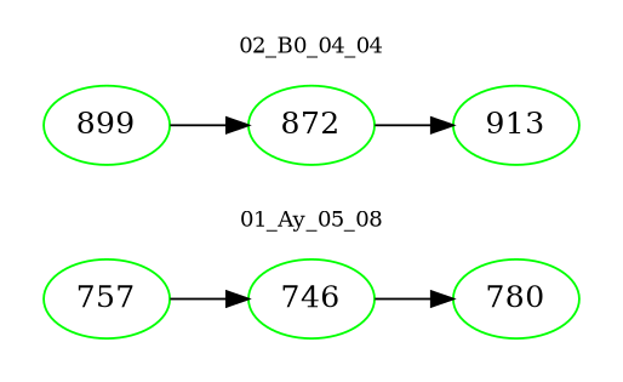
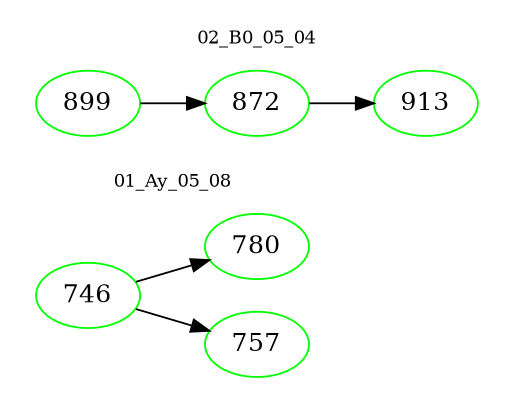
  digraph {
    rankdir=LR
    node [color=green]
    edge [color=black]
    n1 [label=757]
    n2 [label=746]
    n3 [label=780]
    n4 [label=899]
    n5 [label=872]
    n6 [label=913]
    subgraph cluster_1 {
      color=white
      fontsize=10
      label="01_Ay_05_08"
      n1
      n2
      n3
    }
    subgraph cluster_2 {
      color=white
      fontsize=10
-     label="02_B0_04_04"
+     label="02_B0_05_04"
      n4
      n5
      n6
    }
-   n1 -> n2
+   n2 -> n1
    n2 -> n3
    n4 -> n5
    n5 -> n6
  }
